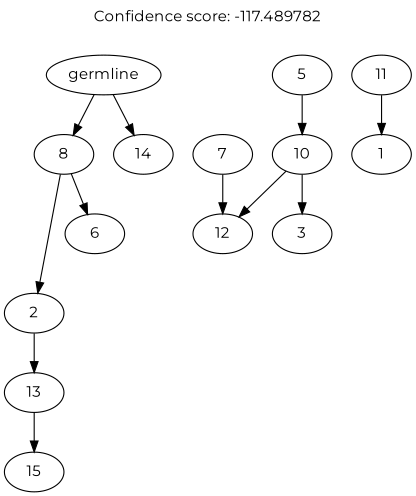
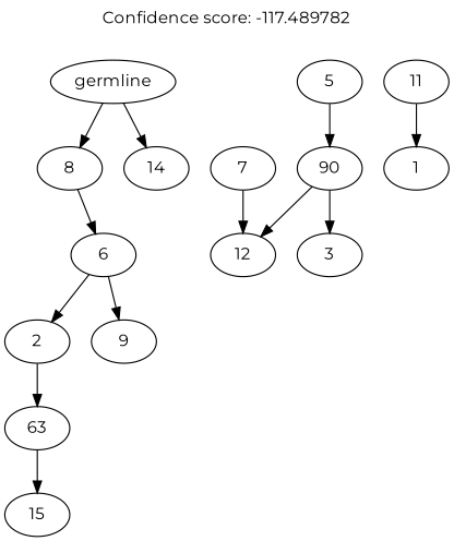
  digraph {
    fontname=Montserrat
    label="Confidence score: -117.489782"
    labelloc=t
    node [fontname=Montserrat]
    edge [fontname=Montserrat]
-   n1 [label=13]
+   n1 [label=63]
    n2 [label=15]
    n3 [label=2]
    n4 [label=7]
    n5 [label=12]
    n6 [label=11]
    n7 [label=1]
    n8 [label=3]
-   n9 [label=10]
+   n9 [label=90]
    n10 [label=5]
+   n11 [label=9]
    n12 [label=6]
    n13 [label=8]
    n14 [label=14]
    n15 [label=germline]
    n1 -> n2
    n3 -> n1
    n4 -> n5
    n6 -> n7
    n9 -> n5
    n9 -> n8
    n10 -> n9
-   n13 -> n3
+   n12 -> n11
+   n12 -> n3
    n13 -> n12
    n15 -> n13
    n15 -> n14
  }
